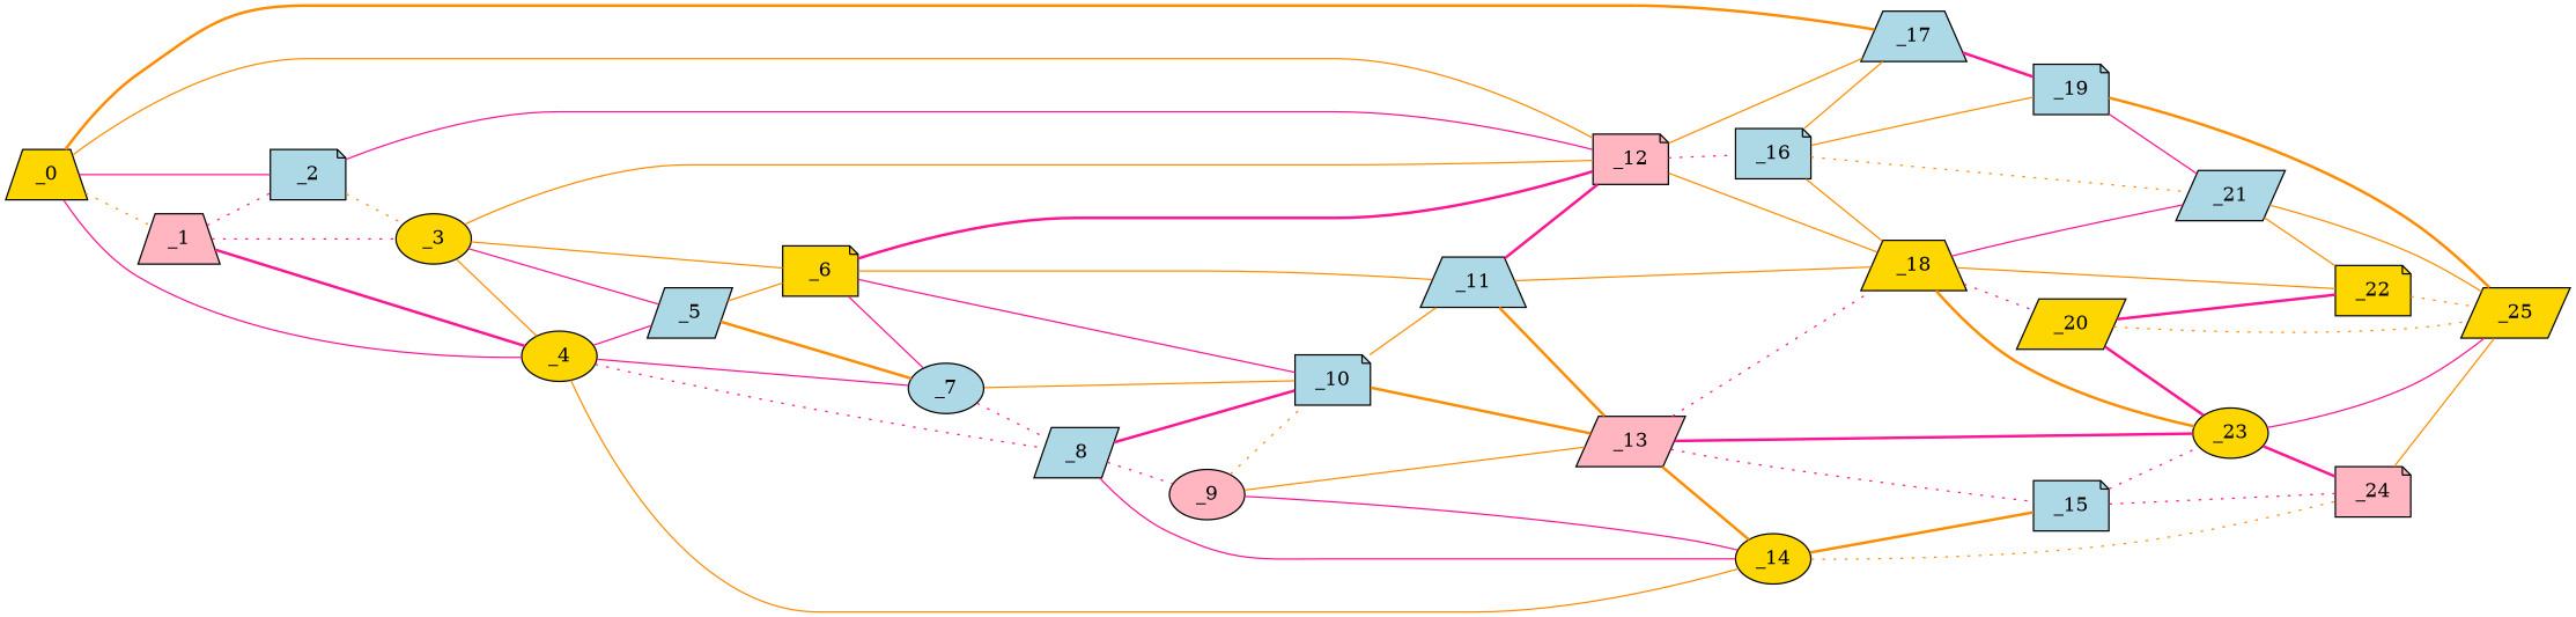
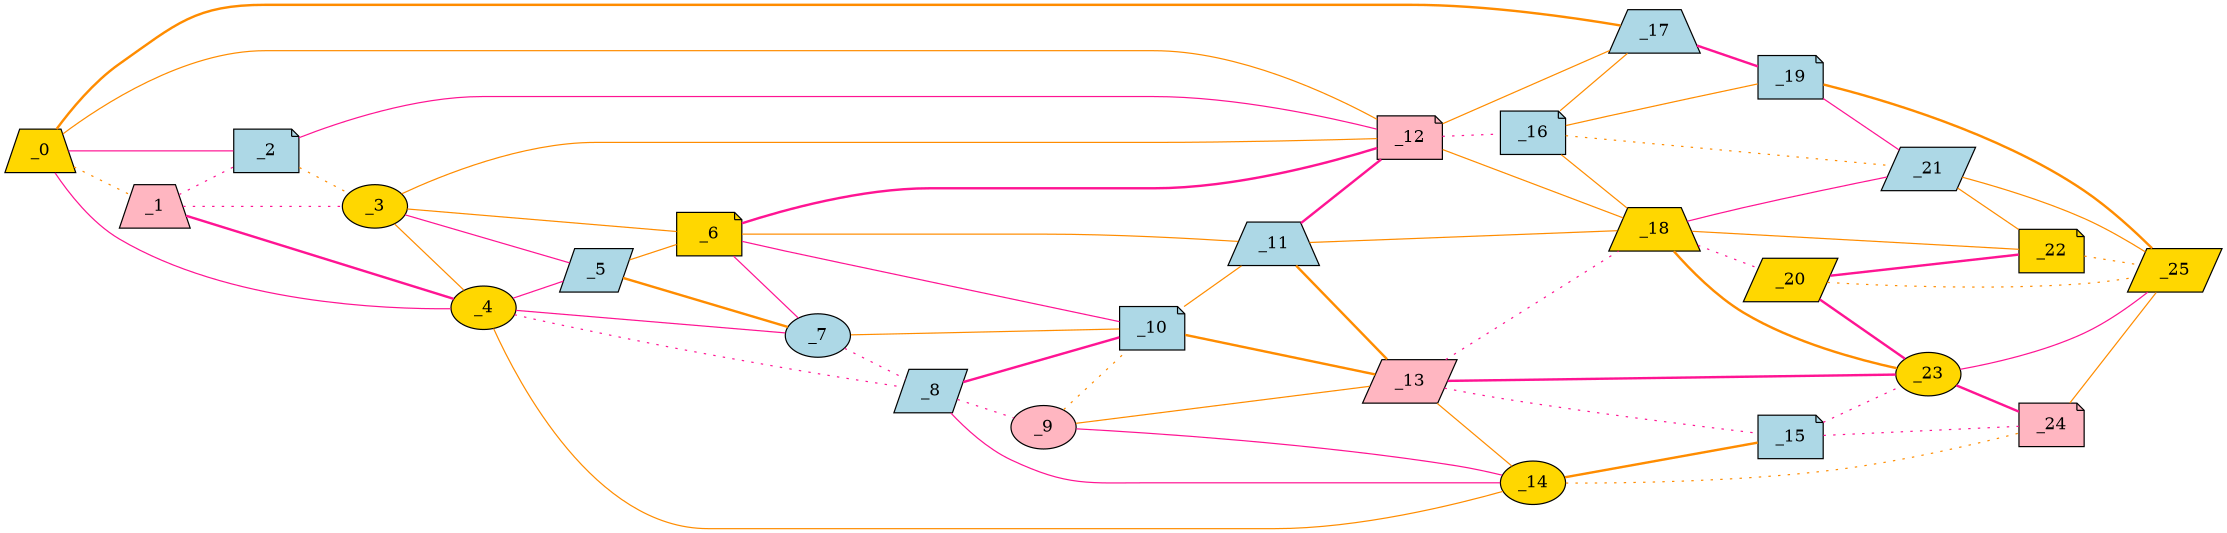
  graph {
    rankdir=LR
    node [fillcolor=lightblue shape=note style=filled x=17 y=38]
    edge [color=darkorange style=solid valence=2]
    _0 [fillcolor=gold shape=trapezium x=4]
    _1 [fillcolor=lightpink shape=trapezium y=37]
    _2 [y=42]
    _4 [fillcolor=gold shape=ellipse x=35 y=28]
    _12 [fillcolor=lightpink x=74 y=83]
    _17 [shape=trapezium x=96 y=101]
    _3 [fillcolor=gold shape=ellipse x=28 y=43]
    _5 [shape=parallelogram x=48]
    _7 [shape=ellipse x=55 y=36]
    _8 [shape=parallelogram x=68 y=34]
    _14 [fillcolor=gold shape=ellipse x=86 y=31]
    _18 [fillcolor=gold shape=trapezium x=99 y=70]
    _16 [x=96 y=84]
    _19 [x=104 y=97]
    _6 [fillcolor=gold x=49 y=46]
    _10 [x=73 y=46]
    _9 [fillcolor=lightpink shape=ellipse x=73 y=34]
    _15 [x=95 y=33]
    _24 [fillcolor=lightpink x=126]
    _23 [fillcolor=gold shape=ellipse x=110 y=47]
    _21 [shape=parallelogram x=108 y=80]
    _20 [fillcolor=gold shape=parallelogram x=107 y=66]
    _22 [fillcolor=gold x=109 y=73]
    _25 [fillcolor=gold shape=parallelogram x=126 y=51]
    _11 [shape=trapezium x=74 y=53]
    _13 [fillcolor=lightpink shape=parallelogram x=85 y=42]
    _0 -- _1 [style=dotted valence=1]
    _0 -- _2 [color=deeppink]
    _0 -- _4 [color=deeppink valence=1]
    _0 -- _12 [valence=1]
    _0 -- _17 [style=bold valence=1]
    _1 -- _2 [color=deeppink style=dotted]
    _1 -- _4 [color=deeppink style=bold valence=1]
    _1 -- _3 [color=deeppink style=dotted]
    _2 -- _12 [color=deeppink valence=1]
    _2 -- _3 [style=dotted valence=1]
    _4 -- _5 [color=deeppink]
    _4 -- _7 [color=deeppink]
    _4 -- _8 [color=deeppink style=dotted]
    _4 -- _14 [valence=1]
    _12 -- _17
    _12 -- _18
    _12 -- _16 [color=deeppink style=dotted valence=1]
    _17 -- _19 [color=deeppink style=bold valence=1]
    _3 -- _4
    _3 -- _12
    _3 -- _5 [color=deeppink]
    _3 -- _6 [valence=1]
    _5 -- _7 [style=bold]
    _5 -- _6
    _7 -- _8 [color=deeppink style=dotted valence=1]
    _7 -- _10
    _8 -- _14 [color=deeppink valence=1]
    _8 -- _10 [color=deeppink style=bold]
    _8 -- _9 [color=deeppink style=dotted valence=1]
    _14 -- _15 [style=bold]
    _14 -- _24 [style=dotted valence=1]
    _18 -- _23 [style=bold]
    _18 -- _21 [color=deeppink]
    _18 -- _20 [color=deeppink style=dotted valence=1]
    _18 -- _22
    _16 -- _17
    _16 -- _18
    _16 -- _19
    _16 -- _21 [style=dotted]
    _19 -- _21 [color=deeppink]
    _19 -- _25 [style=bold valence=1]
    _6 -- _12 [color=deeppink style=bold valence=1]
    _6 -- _7 [color=deeppink]
    _6 -- _10 [color=deeppink]
    _6 -- _11
    _10 -- _11 [valence=1]
    _10 -- _13 [style=bold valence=1]
    _9 -- _14 [color=deeppink]
    _9 -- _10 [style=dotted]
    _9 -- _13 [valence=1]
    _15 -- _24 [color=deeppink style=dotted]
    _15 -- _23 [color=deeppink style=dotted]
    _24 -- _25 [valence=1]
    _23 -- _24 [color=deeppink style=bold]
    _23 -- _25 [color=deeppink]
    _21 -- _22
    _21 -- _25 [valence=1]
    _20 -- _23 [color=deeppink style=bold]
    _20 -- _22 [color=deeppink style=bold]
    _20 -- _25 [style=dotted valence=1]
    _22 -- _25 [style=dotted]
    _11 -- _12 [color=deeppink style=bold]
    _11 -- _18
    _11 -- _13 [style=bold]
-   _13 -- _14 [style=bold]
+   _13 -- _14
    _13 -- _18 [color=deeppink style=dotted valence=1]
    _13 -- _15 [color=deeppink style=dotted]
    _13 -- _23 [color=deeppink style=bold]
  }
